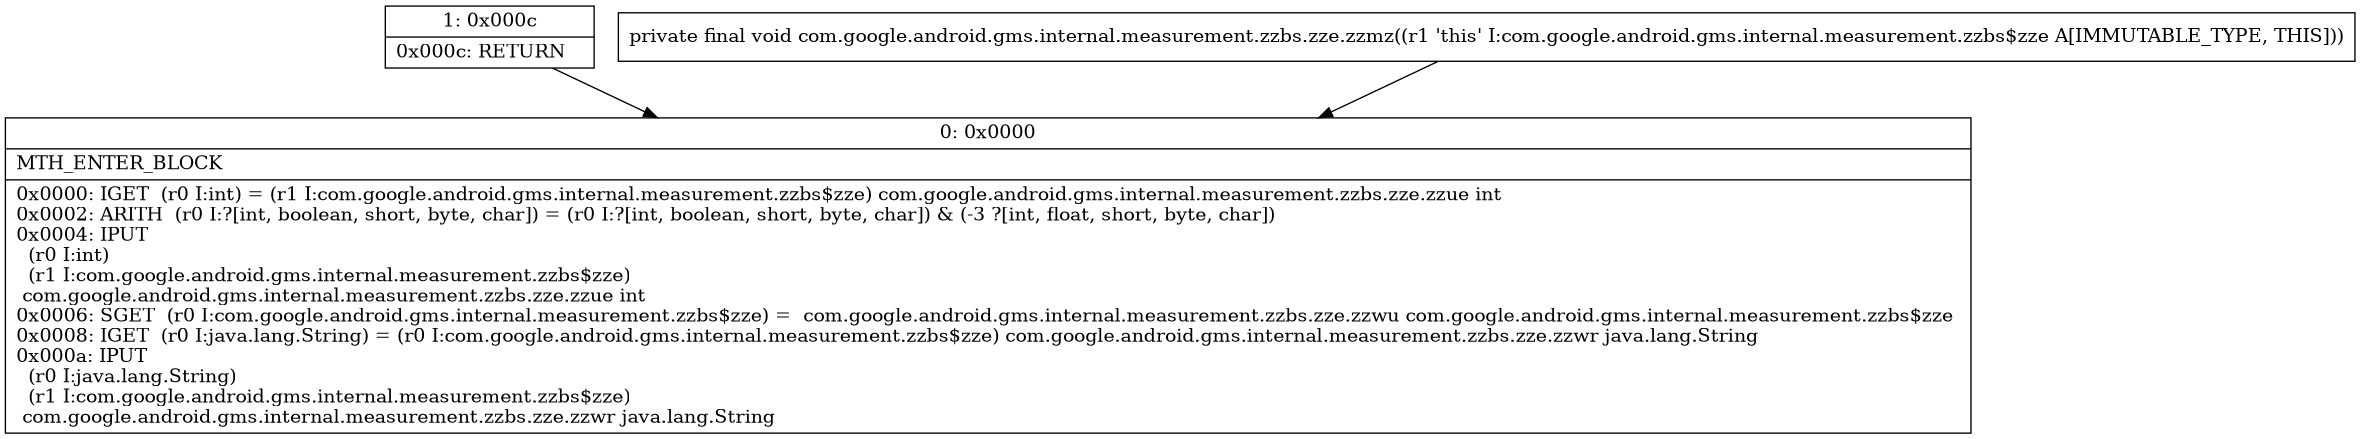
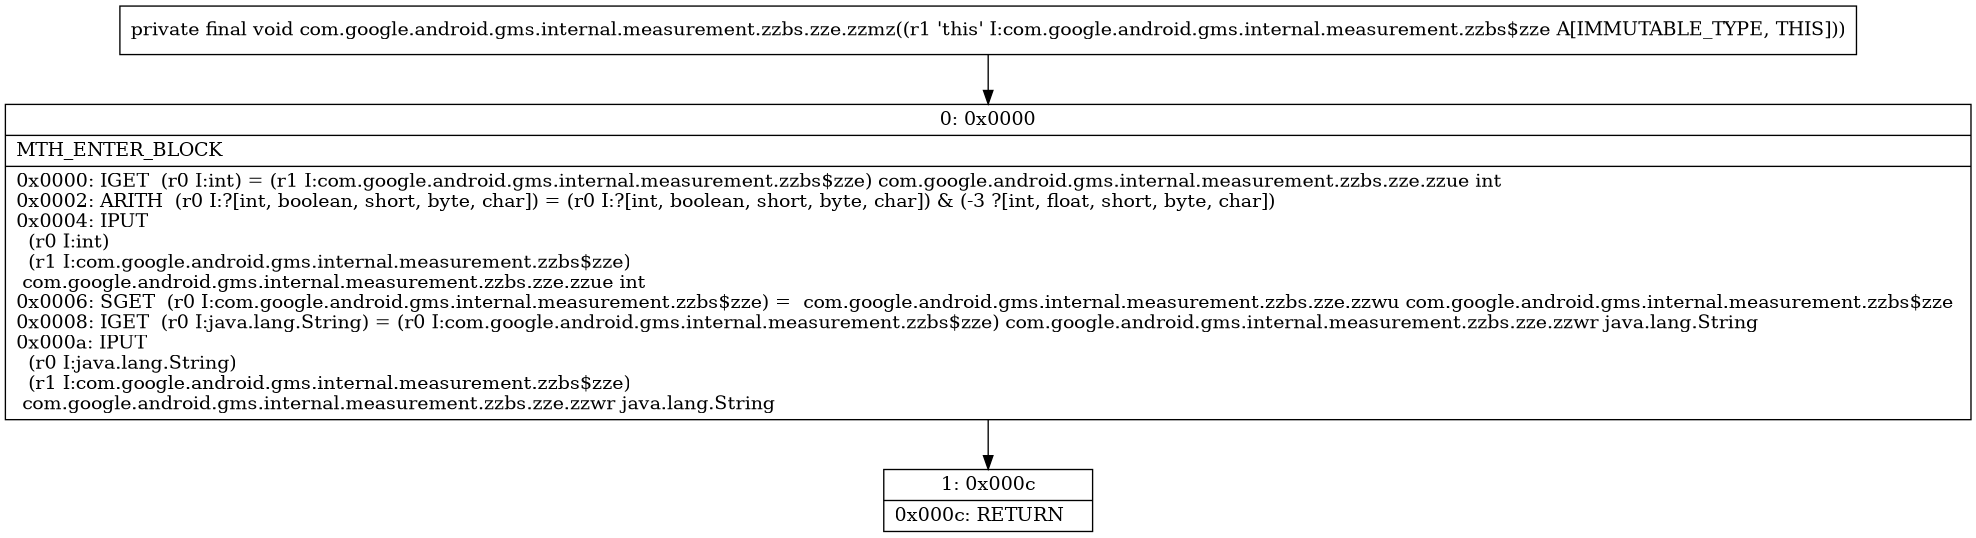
  digraph {
    node [shape=record]
    n1 [label="{0\:\ 0x0000|MTH_ENTER_BLOCK\l|0x0000: IGET  (r0 I:int) = (r1 I:com.google.android.gms.internal.measurement.zzbs$zze) com.google.android.gms.internal.measurement.zzbs.zze.zzue int \l0x0002: ARITH  (r0 I:?[int, boolean, short, byte, char]) = (r0 I:?[int, boolean, short, byte, char]) & (\-3 ?[int, float, short, byte, char]) \l0x0004: IPUT  \l  (r0 I:int)\l  (r1 I:com.google.android.gms.internal.measurement.zzbs$zze)\l com.google.android.gms.internal.measurement.zzbs.zze.zzue int \l0x0006: SGET  (r0 I:com.google.android.gms.internal.measurement.zzbs$zze) =  com.google.android.gms.internal.measurement.zzbs.zze.zzwu com.google.android.gms.internal.measurement.zzbs$zze \l0x0008: IGET  (r0 I:java.lang.String) = (r0 I:com.google.android.gms.internal.measurement.zzbs$zze) com.google.android.gms.internal.measurement.zzbs.zze.zzwr java.lang.String \l0x000a: IPUT  \l  (r0 I:java.lang.String)\l  (r1 I:com.google.android.gms.internal.measurement.zzbs$zze)\l com.google.android.gms.internal.measurement.zzbs.zze.zzwr java.lang.String \l}"]
    n2 [label="{1\:\ 0x000c|0x000c: RETURN   \l}"]
    n3 [label="{private final void com.google.android.gms.internal.measurement.zzbs.zze.zzmz((r1 'this' I:com.google.android.gms.internal.measurement.zzbs$zze A[IMMUTABLE_TYPE, THIS])) }"]
-   n2 -> n1
+   n1 -> n2
    n3 -> n1
  }
